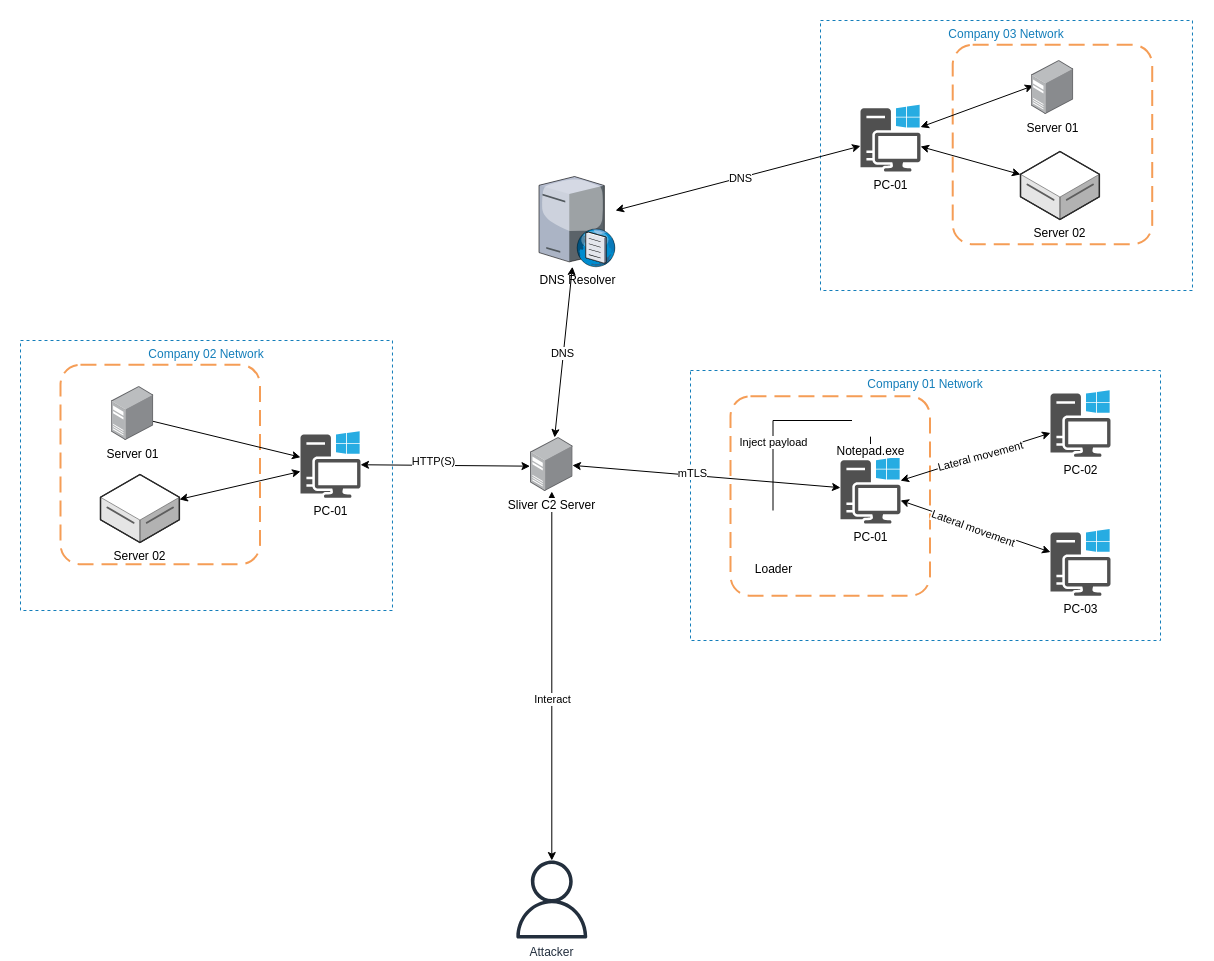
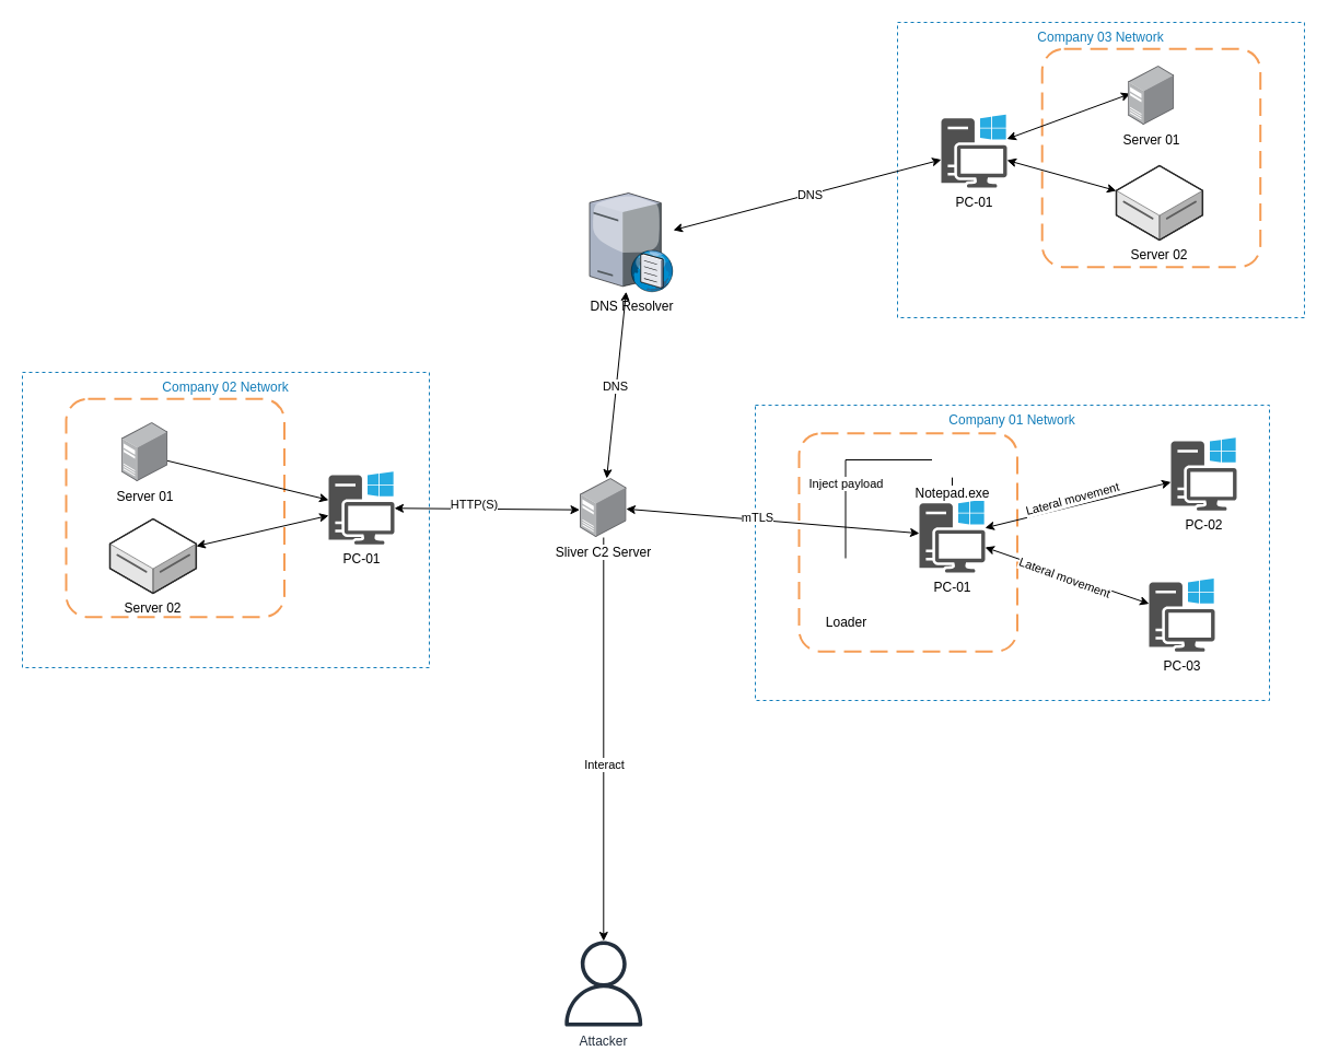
  <mxCell id="0" />
  <mxCell id="1" parent="0" />
  <mxCell id="2" value="Company 01 Network" style="fillColor=none;strokeColor=#147EBA;dashed=1;verticalAlign=top;fontStyle=0;fontColor=#147EBA;whiteSpace=wrap;html=1;" vertex="1" parent="1"><mxGeometry x="690" y="370" width="470" height="270" as="geometry" /></mxCell>
  <mxCell id="3" value="" style="rounded=1;arcSize=10;dashed=1;strokeColor=#F59D56;fillColor=none;gradientColor=none;dashPattern=8 4;strokeWidth=2;" vertex="1" parent="1"><mxGeometry x="730" y="395.75" width="199.5" height="199.5" as="geometry" /></mxCell>
  <mxCell id="4" value="PC-01" style="sketch=0;pointerEvents=1;shadow=0;dashed=0;html=1;strokeColor=none;fillColor=#505050;labelPosition=center;verticalLabelPosition=bottom;verticalAlign=top;outlineConnect=0;align=center;shape=mxgraph.office.devices.workstation_pc;" vertex="1" parent="1"><mxGeometry x="840" y="456.34" width="60" height="66.66" as="geometry" /></mxCell>
  <mxCell id="5" value="Attacker" style="sketch=0;outlineConnect=0;fontColor=#232F3E;gradientColor=none;fillColor=#232F3D;strokeColor=none;dashed=0;verticalLabelPosition=bottom;verticalAlign=top;align=center;html=1;fontSize=12;fontStyle=0;aspect=fixed;pointerEvents=1;shape=mxgraph.aws4.user;" vertex="1" parent="1"><mxGeometry x="512.3" y="860" width="78" height="78" as="geometry" /></mxCell>
- <mxCell id="6" value="" style="endArrow=classic;startArrow=classic;html=1;rounded=0;" edge="1" parent="1" source="5" target="8"><mxGeometry width="50" height="50" relative="1" as="geometry"><mxPoint x="607" y="591" as="sourcePoint" /><mxPoint x="460" y="560" as="targetPoint" /></mxGeometry></mxCell>
+ <mxCell id="6" value="" style="endArrow=none;startArrow=classic;html=1;rounded=0;" edge="1" parent="1" source="5" target="8"><mxGeometry width="50" height="50" relative="1" as="geometry"><mxPoint x="607" y="591" as="sourcePoint" /><mxPoint x="460" y="560" as="targetPoint" /></mxGeometry></mxCell>
  <mxCell id="7" value="Interact" style="edgeLabel;html=1;align=center;verticalAlign=middle;resizable=0;points=[];" vertex="1" connectable="0" parent="6"><mxGeometry x="-0.12" relative="1" as="geometry"><mxPoint as="offset" /></mxGeometry></mxCell>
  <mxCell id="8" value="Sliver C2 Server" style="image;points=[];aspect=fixed;html=1;align=center;shadow=0;dashed=0;image=img/lib/allied_telesis/computer_and_terminals/Server_Desktop.svg;" vertex="1" parent="1"><mxGeometry x="530" y="437" width="42.6" height="54" as="geometry" /></mxCell>
  <mxCell id="9" style="edgeStyle=orthogonalEdgeStyle;rounded=0;orthogonalLoop=1;jettySize=auto;html=1;endArrow=none;" edge="1" parent="1" source="11" target="20"><mxGeometry relative="1" as="geometry"><Array as="points"><mxPoint x="773" y="420" /></Array></mxGeometry></mxCell>
  <mxCell id="10" value="Inject payload" style="edgeLabel;html=1;align=center;verticalAlign=middle;resizable=0;points=[];" vertex="1" connectable="0" parent="9"><mxGeometry x="-0.213" relative="1" as="geometry"><mxPoint y="-2" as="offset" /></mxGeometry></mxCell>
  <mxCell id="11" value="Loader" style="shape=image;html=1;verticalAlign=top;verticalLabelPosition=bottom;labelBackgroundColor=#ffffff;imageAspect=0;aspect=fixed;image=https://cdn4.iconfinder.com/data/icons/crime-and-security-24/64/36-128.png" vertex="1" parent="1"><mxGeometry x="750" y="510" width="45" height="45" as="geometry" /></mxCell>
  <mxCell id="12" value="" style="endArrow=classic;startArrow=classic;html=1;rounded=0;exitX=0.983;exitY=0.516;exitDx=0;exitDy=0;exitPerimeter=0;" edge="1" parent="1" source="8" target="4"><mxGeometry width="50" height="50" relative="1" as="geometry"><mxPoint x="660" y="600" as="sourcePoint" /><mxPoint x="710" y="550" as="targetPoint" /></mxGeometry></mxCell>
  <mxCell id="13" value="mTLS" style="edgeLabel;html=1;align=center;verticalAlign=middle;resizable=0;points=[];" vertex="1" connectable="0" parent="12"><mxGeometry x="-0.274" y="-1" relative="1" as="geometry"><mxPoint x="22" y="-1" as="offset" /></mxGeometry></mxCell>
- <mxCell id="14" value="PC-02" style="sketch=0;pointerEvents=1;shadow=0;dashed=0;html=1;strokeColor=none;fillColor=#505050;labelPosition=center;verticalLabelPosition=bottom;verticalAlign=top;outlineConnect=0;align=center;shape=mxgraph.office.devices.workstation_pc;" vertex="1" parent="1"><mxGeometry x="1050" y="389.68" width="60" height="66.66" as="geometry" /></mxCell>
+ <mxCell id="14" value="PC-02" style="sketch=0;pointerEvents=1;shadow=0;dashed=0;html=1;strokeColor=none;fillColor=#505050;labelPosition=center;verticalLabelPosition=bottom;verticalAlign=top;outlineConnect=0;align=center;shape=mxgraph.office.devices.workstation_pc;" vertex="1" parent="1"><mxGeometry x="1070" y="399.68" width="60" height="66.66" as="geometry" /></mxCell>
  <mxCell id="15" value="PC-03" style="sketch=0;pointerEvents=1;shadow=0;dashed=0;html=1;strokeColor=none;fillColor=#505050;labelPosition=center;verticalLabelPosition=bottom;verticalAlign=top;outlineConnect=0;align=center;shape=mxgraph.office.devices.workstation_pc;" vertex="1" parent="1"><mxGeometry x="1050" y="528.59" width="60" height="66.66" as="geometry" /></mxCell>
  <mxCell id="16" value="" style="endArrow=classic;startArrow=classic;html=1;rounded=0;" edge="1" parent="1" source="4" target="14"><mxGeometry width="50" height="50" relative="1" as="geometry"><mxPoint x="910" y="590" as="sourcePoint" /><mxPoint x="960" y="540" as="targetPoint" /></mxGeometry></mxCell>
  <mxCell id="17" value="" style="endArrow=classic;startArrow=classic;html=1;rounded=0;" edge="1" parent="1" source="15" target="4"><mxGeometry width="50" height="50" relative="1" as="geometry"><mxPoint x="1010" y="610" as="sourcePoint" /><mxPoint x="1010" y="529" as="targetPoint" /></mxGeometry></mxCell>
  <mxCell id="18" value="Lateral movement" style="edgeLabel;html=1;align=center;verticalAlign=middle;resizable=0;points=[];rotation=-15;" vertex="1" connectable="0" parent="17"><mxGeometry x="0.062" y="4" relative="1" as="geometry"><mxPoint x="10" y="-72" as="offset" /></mxGeometry></mxCell>
  <mxCell id="19" style="edgeStyle=orthogonalEdgeStyle;rounded=0;orthogonalLoop=1;jettySize=auto;html=1;" edge="1" parent="1" source="20" target="4"><mxGeometry relative="1" as="geometry" /></mxCell>
  <mxCell id="20" value="Notepad.exe" style="shape=image;html=1;verticalAlign=top;verticalLabelPosition=bottom;labelBackgroundColor=#ffffff;imageAspect=0;aspect=fixed;image=https://cdn0.iconfinder.com/data/icons/phosphor-regular-vol-3/256/notepad-128.png" vertex="1" parent="1"><mxGeometry x="851.5" y="400" width="37" height="37" as="geometry" /></mxCell>
  <mxCell id="21" value="Company 02 Network" style="fillColor=none;strokeColor=#147EBA;dashed=1;verticalAlign=top;fontStyle=0;fontColor=#147EBA;whiteSpace=wrap;html=1;" vertex="1" parent="1"><mxGeometry x="20" y="340" width="371.97" height="270" as="geometry" /></mxCell>
  <mxCell id="22" value="" style="rounded=1;arcSize=10;dashed=1;strokeColor=#F59D56;fillColor=none;gradientColor=none;dashPattern=8 4;strokeWidth=2;" vertex="1" parent="1"><mxGeometry x="60" y="364.25" width="199.5" height="199.5" as="geometry" /></mxCell>
  <mxCell id="23" value="PC-01" style="sketch=0;pointerEvents=1;shadow=0;dashed=0;html=1;strokeColor=none;fillColor=#505050;labelPosition=center;verticalLabelPosition=bottom;verticalAlign=top;outlineConnect=0;align=center;shape=mxgraph.office.devices.workstation_pc;" vertex="1" parent="1"><mxGeometry x="300" y="430.67" width="60" height="66.66" as="geometry" /></mxCell>
  <mxCell id="24" value="" style="endArrow=classic;startArrow=classic;html=1;rounded=0;entryX=0.051;entryY=0.466;entryDx=0;entryDy=0;entryPerimeter=0;" edge="1" parent="1" source="23" target="26"><mxGeometry width="50" height="50" relative="1" as="geometry"><mxPoint x="141.97" y="560" as="sourcePoint" /><mxPoint x="221.97" y="415.67" as="targetPoint" /></mxGeometry></mxCell>
  <mxCell id="25" value="" style="endArrow=classic;startArrow=classic;html=1;rounded=0;" edge="1" parent="1" source="27" target="23"><mxGeometry width="50" height="50" relative="1" as="geometry"><mxPoint x="221.97" y="507.934" as="sourcePoint" /><mxPoint x="241.97" y="499" as="targetPoint" /></mxGeometry></mxCell>
  <mxCell id="26" value="Server 01" style="image;points=[];aspect=fixed;html=1;align=center;shadow=0;dashed=0;image=img/lib/allied_telesis/computer_and_terminals/Server_Desktop.svg;" vertex="1" parent="1"><mxGeometry x="110.67" y="386" width="42.6" height="54" as="geometry" /></mxCell>
  <mxCell id="27" value="Server 02" style="verticalLabelPosition=bottom;html=1;verticalAlign=top;strokeWidth=1;align=center;outlineConnect=0;dashed=0;outlineConnect=0;shape=mxgraph.aws3d.dataServer;strokeColor=#5E5E5E;aspect=fixed;" vertex="1" parent="1"><mxGeometry x="100" y="474" width="78.91" height="68" as="geometry" /></mxCell>
  <mxCell id="28" value="DNS Resolver" style="verticalLabelPosition=bottom;sketch=0;aspect=fixed;html=1;verticalAlign=top;strokeColor=none;align=center;outlineConnect=0;shape=mxgraph.citrix.dns_server;" vertex="1" parent="1"><mxGeometry x="538.5" y="173.75" width="76.5" height="92.5" as="geometry" /></mxCell>
  <mxCell id="29" value="" style="endArrow=classic;startArrow=classic;html=1;rounded=0;" edge="1" parent="1" source="8" target="28"><mxGeometry width="50" height="50" relative="1" as="geometry"><mxPoint x="530" y="350" as="sourcePoint" /><mxPoint x="580" y="300" as="targetPoint" /></mxGeometry></mxCell>
  <mxCell id="30" value="DNS" style="edgeLabel;html=1;align=center;verticalAlign=middle;resizable=0;points=[];" vertex="1" connectable="0" parent="29"><mxGeometry x="-0.006" y="1" relative="1" as="geometry"><mxPoint as="offset" /></mxGeometry></mxCell>
  <mxCell id="31" value="Company 03 Network" style="fillColor=none;strokeColor=#147EBA;dashed=1;verticalAlign=top;fontStyle=0;fontColor=#147EBA;whiteSpace=wrap;html=1;" vertex="1" parent="1"><mxGeometry x="820" y="20" width="371.97" height="270" as="geometry" /></mxCell>
  <mxCell id="32" value="" style="rounded=1;arcSize=10;dashed=1;strokeColor=#F59D56;fillColor=none;gradientColor=none;dashPattern=8 4;strokeWidth=2;" vertex="1" parent="1"><mxGeometry x="952.22" y="44.25" width="199.5" height="199.5" as="geometry" /></mxCell>
  <mxCell id="33" value="PC-01" style="sketch=0;pointerEvents=1;shadow=0;dashed=0;html=1;strokeColor=none;fillColor=#505050;labelPosition=center;verticalLabelPosition=bottom;verticalAlign=top;outlineConnect=0;align=center;shape=mxgraph.office.devices.workstation_pc;" vertex="1" parent="1"><mxGeometry x="860" y="104.34" width="60" height="66.66" as="geometry" /></mxCell>
  <mxCell id="34" value="" style="endArrow=classic;startArrow=classic;html=1;rounded=0;entryX=0.051;entryY=0.466;entryDx=0;entryDy=0;entryPerimeter=0;" edge="1" parent="1" source="33" target="36"><mxGeometry width="50" height="50" relative="1" as="geometry"><mxPoint x="941.97" y="240" as="sourcePoint" /><mxPoint x="1021.97" y="95.67" as="targetPoint" /></mxGeometry></mxCell>
  <mxCell id="35" value="" style="endArrow=classic;startArrow=classic;html=1;rounded=0;" edge="1" parent="1" source="37" target="33"><mxGeometry width="50" height="50" relative="1" as="geometry"><mxPoint x="1021.97" y="187.934" as="sourcePoint" /><mxPoint x="1041.97" y="179" as="targetPoint" /></mxGeometry></mxCell>
  <mxCell id="36" value="Server 01" style="image;points=[];aspect=fixed;html=1;align=center;shadow=0;dashed=0;image=img/lib/allied_telesis/computer_and_terminals/Server_Desktop.svg;" vertex="1" parent="1"><mxGeometry x="1030.67" y="60" width="42.6" height="54" as="geometry" /></mxCell>
  <mxCell id="37" value="Server 02" style="verticalLabelPosition=bottom;html=1;verticalAlign=top;strokeWidth=1;align=center;outlineConnect=0;dashed=0;outlineConnect=0;shape=mxgraph.aws3d.dataServer;strokeColor=#5E5E5E;aspect=fixed;" vertex="1" parent="1"><mxGeometry x="1020" y="151" width="78.91" height="68" as="geometry" /></mxCell>
  <mxCell id="38" value="" style="endArrow=classic;startArrow=classic;html=1;rounded=0;" edge="1" parent="1" source="28" target="33"><mxGeometry width="50" height="50" relative="1" as="geometry"><mxPoint x="568" y="447" as="sourcePoint" /><mxPoint x="617" y="243" as="targetPoint" /></mxGeometry></mxCell>
  <mxCell id="39" value="DNS" style="edgeLabel;html=1;align=center;verticalAlign=middle;resizable=0;points=[];" vertex="1" connectable="0" parent="38"><mxGeometry x="0.017" relative="1" as="geometry"><mxPoint as="offset" /></mxGeometry></mxCell>
  <mxCell id="40" value="" style="endArrow=classic;startArrow=classic;html=1;rounded=0;entryX=-0.012;entryY=0.531;entryDx=0;entryDy=0;entryPerimeter=0;" edge="1" parent="1" source="23" target="8"><mxGeometry width="50" height="50" relative="1" as="geometry"><mxPoint x="460" y="510" as="sourcePoint" /><mxPoint x="510" y="460" as="targetPoint" /></mxGeometry></mxCell>
  <mxCell id="41" value="HTTP(S)" style="edgeLabel;html=1;align=center;verticalAlign=middle;resizable=0;points=[];" vertex="1" connectable="0" parent="40"><mxGeometry x="-0.151" y="4" relative="1" as="geometry"><mxPoint as="offset" /></mxGeometry></mxCell>
  <mxCell id="42" value="Lateral movement" style="edgeLabel;html=1;align=center;verticalAlign=middle;resizable=0;points=[];rotation=20;" vertex="1" connectable="0" parent="1"><mxGeometry x="989.998" y="550.003" as="geometry"><mxPoint x="-23.841" y="-15.799" as="offset" /></mxGeometry></mxCell>
